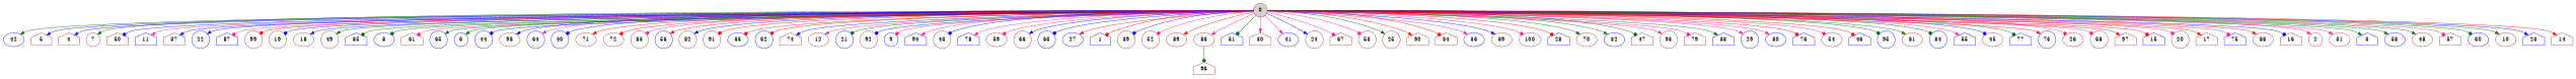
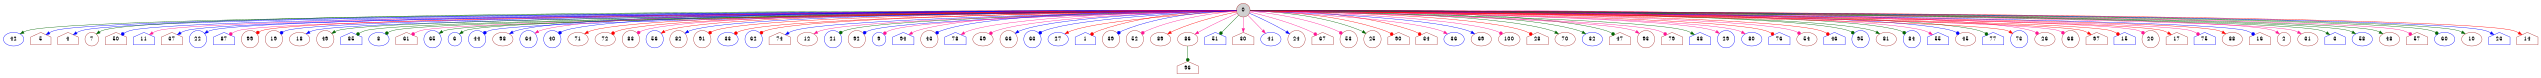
  digraph {
    node [color=brown fillcolor=white shape=circle style=filled]
    edge [arrowhead=normal color=deeppink]
    0 [fillcolor=grey82]
    n2 [color=blue label="42\n" shape=ellipse]
    n3 [label="5\n" shape=house]
    n4 [label="4\n" shape=house]
    n5 [label="7\n"]
    n6 [label="50\n" shape=house]
    n7 [color=blue label="11\n" shape=house]
    n8 [label="37\n" shape=house]
    n9 [color=blue label="22\n"]
    n10 [color=blue label="87\n" shape=house]
    n11 [label="99\n"]
    n12 [label="19\n"]
    n13 [label="18\n" shape=ellipse]
    n14 [label="49\n"]
    n15 [color=blue label="85\n" shape=house]
    n16 [color=blue label="8\n" shape=ellipse]
    n17 [label="61\n" shape=house]
    n18 [color=blue label="65\n"]
    n19 [color=blue label="6\n"]
    n20 [color=blue label="44\n"]
    n21 [label="98\n" shape=ellipse]
    n22 [color=blue label="64\n"]
    n23 [color=blue label="40\n"]
    n24 [label="71\n" shape=ellipse]
    n25 [label="72\n" shape=ellipse]
    n26 [label="83\n"]
    n27 [color=blue label="56\n"]
    n28 [label="82\n"]
    n29 [label="91\n"]
    n30 [color=blue label="33\n" shape=ellipse]
    n31 [color=blue label="62\n"]
    n32 [label="74\n" shape=house]
    n33 [label="12\n" shape=ellipse]
    n34 [color=blue label="21\n"]
    n35 [label="92\n"]
    n36 [color=blue label="9\n"]
    n37 [color=blue label="94\n" shape=house]
    n38 [label="43\n"]
    n39 [color=blue label="78\n" shape=house]
    n40 [label="59\n" shape=ellipse]
    n41 [label="66\n"]
    n42 [color=blue label="63\n"]
    n43 [color=blue label="27\n" shape=ellipse]
    n44 [color=blue label="1\n" shape=house]
    n45 [label="39\n"]
    n46 [label="52\n"]
    n47 [label="89\n" shape=ellipse]
    n48 [label="86\n" shape=ellipse]
    n49 [color=blue label="51\n" shape=house]
    n50 [label="30\n" shape=house]
    n51 [color=blue label="41\n" shape=ellipse]
    n52 [label="24\n"]
    n53 [label="67\n" shape=house]
    n54 [label="53\n"]
    n55 [label="25\n"]
    n56 [label="90\n" shape=house]
    n57 [label="34\n" shape=house]
    n58 [color=blue label="36\n" shape=ellipse]
    n59 [label="69\n" shape=ellipse]
    n60 [label="100\n" shape=ellipse]
-   n61 [color=blue label="28\n" shape=house]
+   n61 [label="28\n" shape=house]
    n62 [label="70\n" shape=ellipse]
    n63 [color=blue label="32\n" shape=ellipse]
    n64 [label="47\n" shape=house]
    n65 [label="93\n"]
    n66 [label="79\n" shape=house]
    n67 [color=blue label="38\n" shape=house]
    n68 [color=blue label="29\n"]
    n69 [color=blue label="80\n" shape=ellipse]
    n70 [color=blue label="76\n" shape=house]
    n71 [label="54\n" shape=ellipse]
    n72 [color=blue label="46\n" shape=house]
    n73 [color=blue label="95\n"]
    n74 [label="81\n" shape=ellipse]
    n75 [color=blue label="84\n"]
    n76 [color=blue label="55\n" shape=house]
    n77 [label="45\n" shape=ellipse]
    n78 [color=blue label="77\n" shape=house]
    n79 [color=blue label="73\n"]
    n80 [label="26\n" shape=ellipse]
    n81 [label="68\n"]
    n82 [label="97\n" shape=house]
    n83 [color=blue label="15\n" shape=house]
    n84 [label="20\n"]
    n85 [label="17\n" shape=house]
    n86 [color=blue label="75\n" shape=house]
    n87 [label="88\n" shape=ellipse]
    n88 [label="16\n" shape=house]
    n89 [label="2\n"]
    n90 [label="31\n" shape=ellipse]
    n91 [color=blue label="3\n" shape=house]
    n92 [color=blue label="58\n" shape=ellipse]
    n93 [label="48\n" shape=ellipse]
    n94 [label="57\n" shape=house]
    n95 [color=blue label="60\n" shape=ellipse]
    n96 [label="10\n" shape=ellipse]
    n97 [color=blue label="23\n" shape=house]
    n98 [label="14\n" shape=house]
    n99 [label="96\n" shape=house]
    0 -> n2 [color=darkgreen]
    0 -> n3 [color=blue]
    0 -> n4 [color=blue]
    0 -> n5 [color=darkgreen]
    0 -> n6 [arrowhead=dot color=blue]
    0 -> n7
    0 -> n8 [color=blue]
    0 -> n9 [color=blue]
    0 -> n10 [arrowhead=dot]
    0 -> n11 [arrowhead=dot color=red]
    0 -> n12 [arrowhead=dot color=blue]
    0 -> n13 [color=blue]
    0 -> n14 [color=darkgreen]
    0 -> n15 [arrowhead=dot color=darkgreen]
    0 -> n16 [arrowhead=dot color=darkgreen]
    0 -> n17 [arrowhead=dot]
    0 -> n18 [color=darkgreen]
    0 -> n19 [color=darkgreen]
    0 -> n20 [arrowhead=dot color=blue]
    0 -> n21 [color=blue]
    0 -> n22
    0 -> n23 [arrowhead=dot color=blue]
    0 -> n24 [color=red]
    0 -> n25 [arrowhead=dot color=red]
    0 -> n26 [arrowhead=dot]
    0 -> n27 [color=red]
    0 -> n28 [color=blue]
    0 -> n29 [arrowhead=dot color=red]
    0 -> n30 [arrowhead=dot color=red]
    0 -> n31 [arrowhead=dot color=red]
    0 -> n32 [color=blue]
    0 -> n33
    0 -> n34 [arrowhead=dot color=darkgreen]
    0 -> n35 [arrowhead=dot color=blue]
    0 -> n36 [arrowhead=dot]
    0 -> n37
    0 -> n38 [arrowhead=dot color=blue]
    0 -> n39
    0 -> n40 [arrowhead=dot]
    0 -> n41 [color=blue]
    0 -> n42 [arrowhead=dot color=blue]
    0 -> n43 [color=red]
    0 -> n44 [arrowhead=dot color=red]
    0 -> n45 [arrowhead=dot color=blue]
    0 -> n46 [arrowhead=dot]
    0 -> n47 [color=red]
    0 -> n48
    0 -> n49 [arrowhead=dot color=darkgreen]
    0 -> n50
    0 -> n51
    0 -> n52 [color=blue]
    0 -> n53 [arrowhead=dot]
    0 -> n54 [arrowhead=dot]
    0 -> n55 [color=darkgreen]
-   0 -> n56 [color=red]
+   0 -> n56 [arrowhead=dot color=red]
    0 -> n57 [arrowhead=dot color=red]
    0 -> n58
    0 -> n59 [color=blue]
    0 -> n60 [arrowhead=dot]
    0 -> n61 [arrowhead=dot color=red]
    0 -> n62 [color=darkgreen]
    0 -> n63 [color=darkgreen]
    0 -> n64 [arrowhead=dot color=darkgreen]
    0 -> n65
    0 -> n66 [arrowhead=dot]
    0 -> n67 [color=darkgreen]
    0 -> n68
    0 -> n69
    0 -> n70 [arrowhead=dot color=red]
    0 -> n71 [arrowhead=dot]
    0 -> n72 [arrowhead=dot color=red]
    0 -> n73 [arrowhead=dot color=darkgreen]
    0 -> n74 [color=darkgreen]
    0 -> n75 [arrowhead=dot color=darkgreen]
    0 -> n76
    0 -> n77 [arrowhead=dot color=blue]
    0 -> n78 [arrowhead=dot color=darkgreen]
    0 -> n79 [color=red]
    0 -> n80 [arrowhead=dot]
    0 -> n81 [arrowhead=dot]
    0 -> n82 [color=red]
    0 -> n83 [arrowhead=dot color=red]
    0 -> n84 [arrowhead=dot]
    0 -> n85 [color=red]
    0 -> n86 [arrowhead=dot]
    0 -> n87 [color=red]
    0 -> n88 [arrowhead=dot color=blue]
    0 -> n89
    0 -> n90
    0 -> n91 [color=darkgreen]
    0 -> n92 [color=darkgreen]
    0 -> n93 [color=darkgreen]
    0 -> n94 [arrowhead=dot]
    0 -> n95 [arrowhead=dot color=darkgreen]
    0 -> n96 [color=darkgreen]
    0 -> n97 [color=blue]
    0 -> n98 [color=red]
    n48 -> n99 [arrowhead=dot color=darkgreen]
  }
